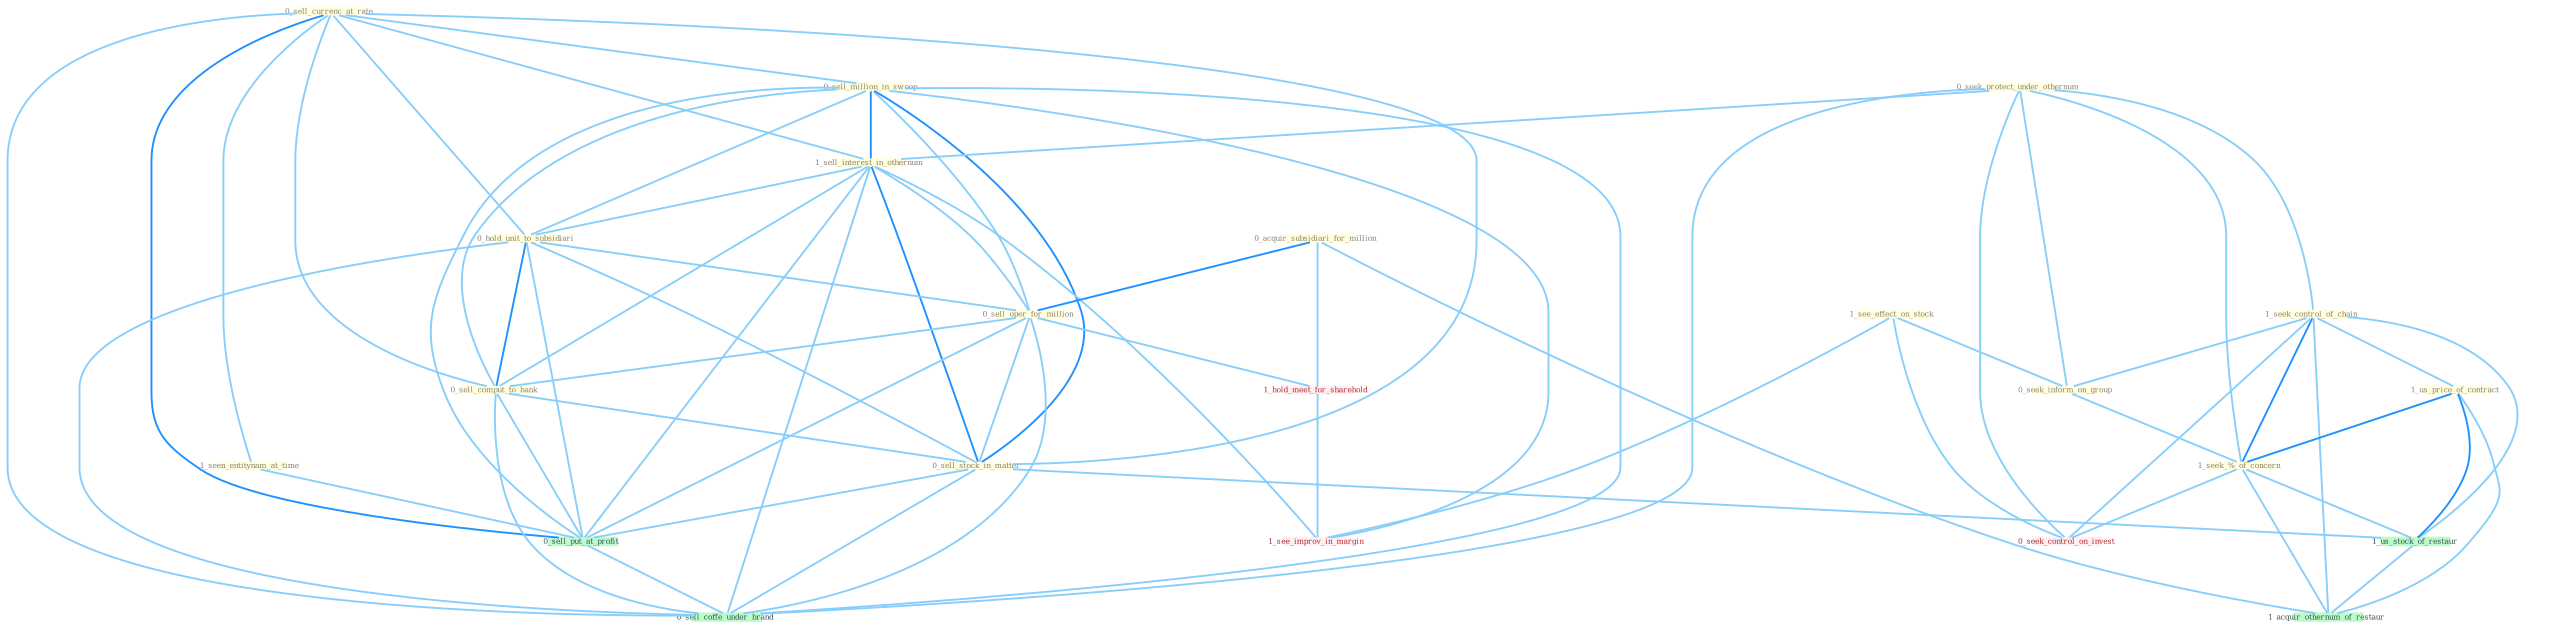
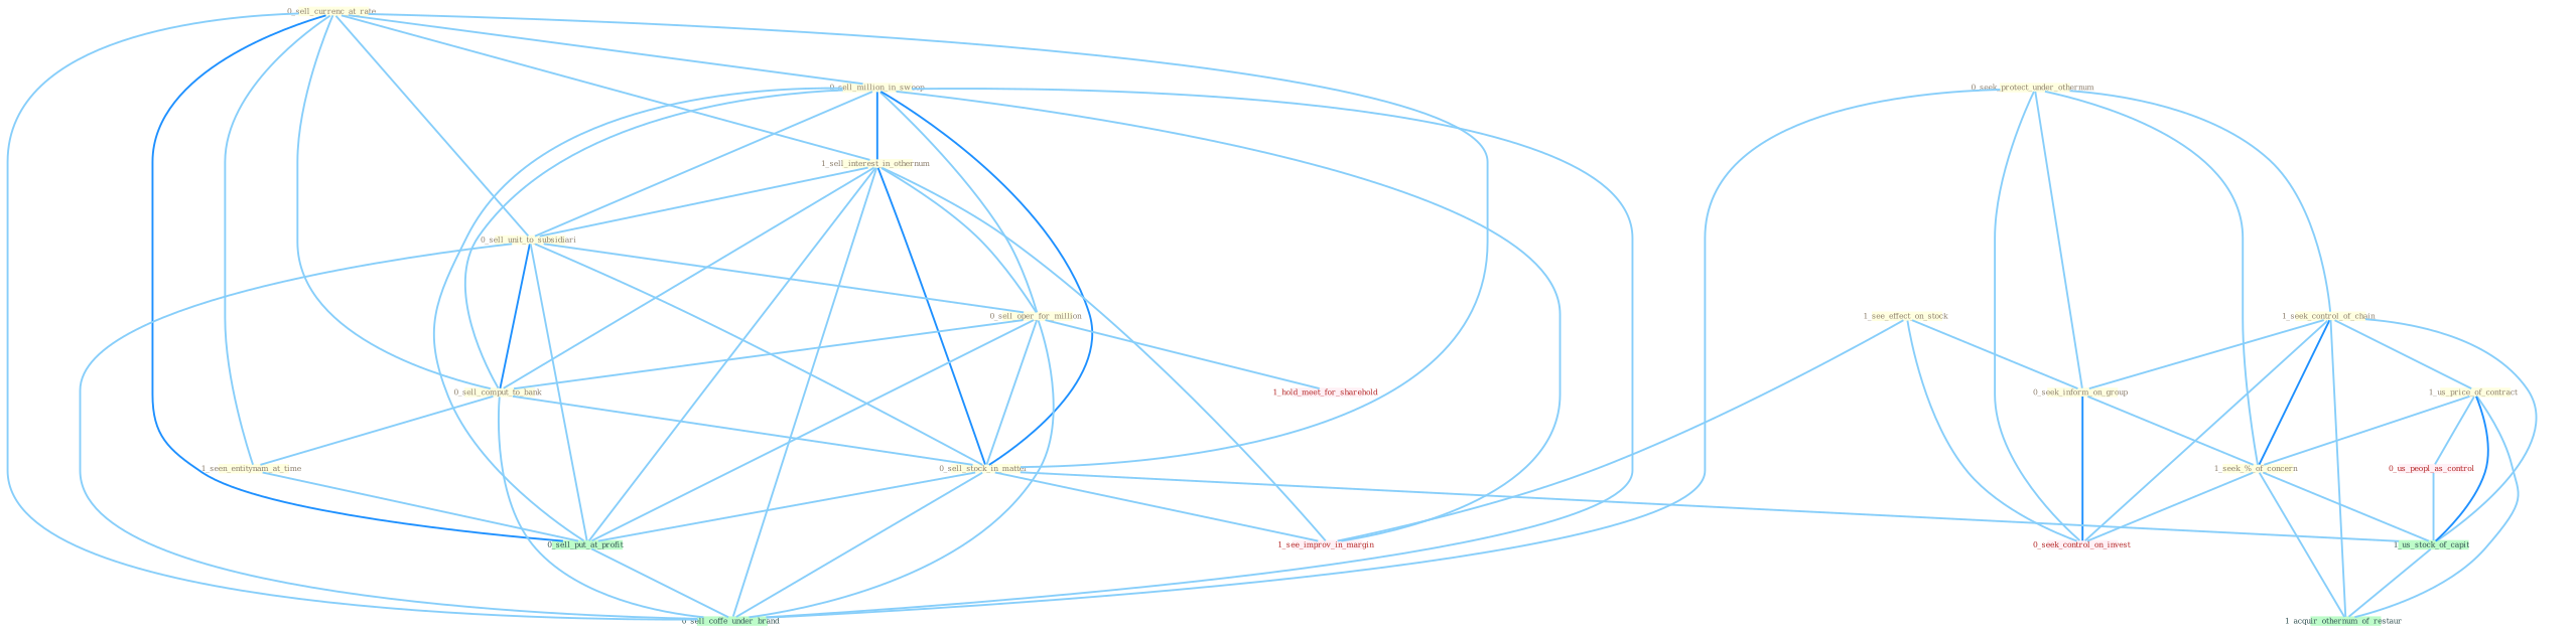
  graph {
    node [color="#ffffe0" fixedsize=true fontcolor="#8b7d6b" fontsize=4 shape=polygon style=filled]
    edge [color="#87cefa" w=1]
    "0_sell_currenc_at_rate " [height=.06 width=.5]
    n2 [height=.06 label="0_sell_million_in_swoop" width=.5]
    "0_seek_protect_under_othernum " [height=.06 width=.5]
    "1_sell_interest_in_othernum " [height=.06 width=.5]
    "1_see_effect_on_stock " [height=.06 width=.5]
-   "0_sell_unit_to_subsidiari " [height=.06 width=.5 label="0_hold_unit_to_subsidiari"]
-   "0_acquir_subsidiari_for_million " [height=.06 width=.5]
+   "0_sell_unit_to_subsidiari " [height=.06 width=.5]
    "1_seek_control_of_chain " [height=.06 width=.5]
    "0_sell_oper_for_million " [height=.06 width=.5]
    "1_seen_entitynam_at_time " [height=.06 width=.5]
    "0_seek_inform_on_group " [height=.06 width=.5]
    "0_sell_comput_to_bank " [height=.06 width=.5]
    "1_us_price_of_contract " [height=.06 width=.5]
    "1_seek_%_of_concern " [height=.06 width=.5]
    "0_sell_stock_in_matter " [height=.06 width=.5]
+   "0_us_peopl_as_control " [color="#fff0f5" fontcolor="#b22222" height=.06 width=.5]
    n17 [color="#fff0f5" fontcolor="#b22222" height=.06 label="0_seek_control_on_invest" width=.5]
    "1_see_improv_in_margin " [color="#fff0f5" fontcolor="#b22222" height=.06 width=.5]
    "1_hold_meet_for_sharehold " [color="#fff0f5" fontcolor="#b22222" height=.06 width=.5]
    "0_sell_put_at_profit " [color="#BDFCC9" fontcolor="#2f4f4f" height=.06 width=.5]
    "0_sell_coffe_under_brand " [color="#BDFCC9" fontcolor="#2f4f4f" height=.06 width=.5]
    "1_acquir_othernum_of_restaur " [color="#BDFCC9" fontcolor="#2f4f4f" height=.06 width=.5]
-   "1_us_stock_of_capit " [color="#BDFCC9" fontcolor="#2f4f4f" height=.06 width=.5 label="1_us_stock_of_restaur"]
+   "1_us_stock_of_capit " [color="#BDFCC9" fontcolor="#2f4f4f" height=.06 width=.5]
    subgraph sub_1 {
      "0_sell_currenc_at_rate "
      n2
      "0_seek_protect_under_othernum "
      "1_sell_interest_in_othernum "
      "1_see_effect_on_stock "
      "0_sell_unit_to_subsidiari "
-     "0_acquir_subsidiari_for_million "
      "1_seek_control_of_chain "
      "0_sell_oper_for_million "
      "1_seen_entitynam_at_time "
      "0_seek_inform_on_group "
      "0_sell_comput_to_bank "
      "1_us_price_of_contract "
      "1_seek_%_of_concern "
      "0_sell_stock_in_matter "
    }
    subgraph sub_2 {
+     "0_us_peopl_as_control "
      n17
      "1_see_improv_in_margin "
      "1_hold_meet_for_sharehold "
    }
    "0_sell_currenc_at_rate " -- n2
    "0_sell_currenc_at_rate " -- "1_sell_interest_in_othernum "
    "0_sell_currenc_at_rate " -- "0_sell_unit_to_subsidiari "
    "0_sell_currenc_at_rate " -- "1_seen_entitynam_at_time "
    "0_sell_currenc_at_rate " -- "0_sell_comput_to_bank "
    "0_sell_currenc_at_rate " -- "0_sell_stock_in_matter "
    "0_sell_currenc_at_rate " -- "0_sell_put_at_profit " [color="#1e90ff" w=2]
    "0_sell_currenc_at_rate " -- "0_sell_coffe_under_brand "
    n2 -- "1_sell_interest_in_othernum " [color="#1e90ff" w=2]
    n2 -- "0_sell_unit_to_subsidiari "
    n2 -- "0_sell_oper_for_million "
    n2 -- "0_sell_comput_to_bank "
    n2 -- "0_sell_stock_in_matter " [color="#1e90ff" w=2]
    n2 -- "1_see_improv_in_margin "
    n2 -- "0_sell_put_at_profit "
    n2 -- "0_sell_coffe_under_brand "
-   "0_seek_protect_under_othernum " -- "1_sell_interest_in_othernum "
    "0_seek_protect_under_othernum " -- "1_seek_control_of_chain "
    "0_seek_protect_under_othernum " -- "0_seek_inform_on_group "
    "0_seek_protect_under_othernum " -- "1_seek_%_of_concern "
    "0_seek_protect_under_othernum " -- n17
    "0_seek_protect_under_othernum " -- "0_sell_coffe_under_brand "
    "1_sell_interest_in_othernum " -- "0_sell_unit_to_subsidiari "
    "1_sell_interest_in_othernum " -- "0_sell_oper_for_million "
    "1_sell_interest_in_othernum " -- "0_sell_comput_to_bank "
    "1_sell_interest_in_othernum " -- "0_sell_stock_in_matter " [color="#1e90ff" w=2]
    "1_sell_interest_in_othernum " -- "1_see_improv_in_margin "
    "1_sell_interest_in_othernum " -- "0_sell_put_at_profit "
    "1_sell_interest_in_othernum " -- "0_sell_coffe_under_brand "
    "1_see_effect_on_stock " -- "0_seek_inform_on_group "
    "1_see_effect_on_stock " -- n17
    "1_see_effect_on_stock " -- "1_see_improv_in_margin "
    "0_sell_unit_to_subsidiari " -- "0_sell_oper_for_million "
    "0_sell_unit_to_subsidiari " -- "0_sell_comput_to_bank " [color="#1e90ff" w=2]
    "0_sell_unit_to_subsidiari " -- "0_sell_stock_in_matter "
    "0_sell_unit_to_subsidiari " -- "0_sell_put_at_profit "
    "0_sell_unit_to_subsidiari " -- "0_sell_coffe_under_brand "
-   "0_acquir_subsidiari_for_million " -- "0_sell_oper_for_million " [color="#1e90ff" w=2]
-   "0_acquir_subsidiari_for_million " -- "1_hold_meet_for_sharehold "
-   "0_acquir_subsidiari_for_million " -- "1_acquir_othernum_of_restaur "
    "1_seek_control_of_chain " -- "0_seek_inform_on_group "
    "1_seek_control_of_chain " -- "1_us_price_of_contract "
    "1_seek_control_of_chain " -- "1_seek_%_of_concern " [color="#1e90ff" w=2]
    "1_seek_control_of_chain " -- n17
    "1_seek_control_of_chain " -- "1_acquir_othernum_of_restaur "
    "1_seek_control_of_chain " -- "1_us_stock_of_capit "
    "0_sell_oper_for_million " -- "0_sell_comput_to_bank "
    "0_sell_oper_for_million " -- "0_sell_stock_in_matter "
    "0_sell_oper_for_million " -- "1_hold_meet_for_sharehold "
    "0_sell_oper_for_million " -- "0_sell_put_at_profit "
    "0_sell_oper_for_million " -- "0_sell_coffe_under_brand "
    "1_seen_entitynam_at_time " -- "0_sell_put_at_profit "
    "0_seek_inform_on_group " -- "1_seek_%_of_concern "
+   "0_seek_inform_on_group " -- n17 [color="#1e90ff" w=2]
    "0_sell_comput_to_bank " -- "0_sell_stock_in_matter "
-   "0_sell_comput_to_bank " -- "0_sell_put_at_profit "
+   "0_sell_comput_to_bank " -- "1_seen_entitynam_at_time "
    "0_sell_comput_to_bank " -- "0_sell_coffe_under_brand "
-   "1_us_price_of_contract " -- "1_seek_%_of_concern " [color="#1e90ff"]
+   "1_us_price_of_contract " -- "1_seek_%_of_concern "
+   "1_us_price_of_contract " -- "0_us_peopl_as_control "
    "1_us_price_of_contract " -- "1_acquir_othernum_of_restaur "
    "1_us_price_of_contract " -- "1_us_stock_of_capit " [color="#1e90ff" w=2]
    "1_seek_%_of_concern " -- n17
    "1_seek_%_of_concern " -- "1_acquir_othernum_of_restaur "
    "1_seek_%_of_concern " -- "1_us_stock_of_capit "
-   "1_hold_meet_for_sharehold " -- "1_see_improv_in_margin "
+   "0_sell_stock_in_matter " -- "1_see_improv_in_margin "
    "0_sell_stock_in_matter " -- "0_sell_put_at_profit "
    "0_sell_stock_in_matter " -- "0_sell_coffe_under_brand "
    "0_sell_stock_in_matter " -- "1_us_stock_of_capit "
+   "0_us_peopl_as_control " -- "1_us_stock_of_capit "
    "0_sell_put_at_profit " -- "0_sell_coffe_under_brand "
    "1_us_stock_of_capit " -- "1_acquir_othernum_of_restaur "
  }
